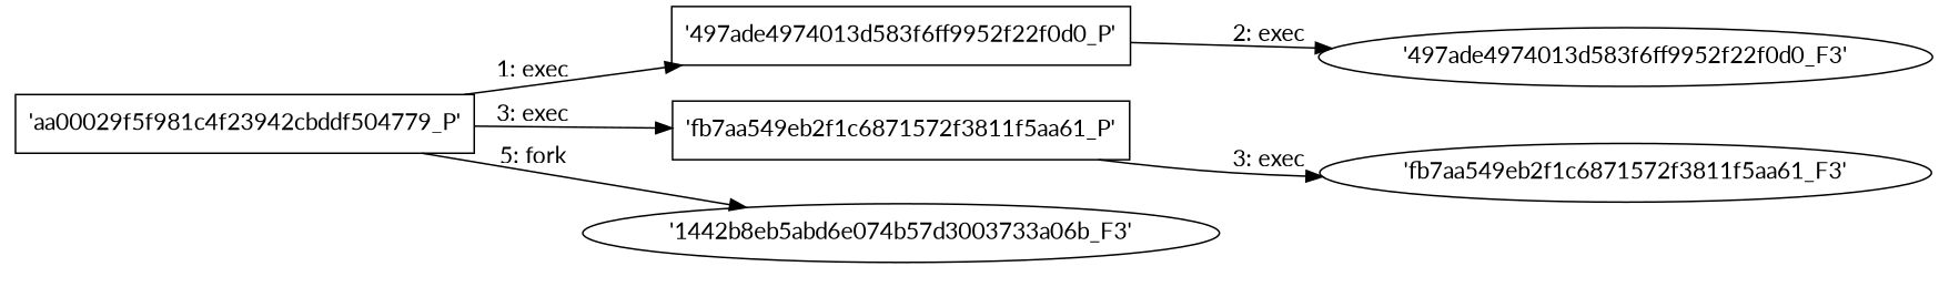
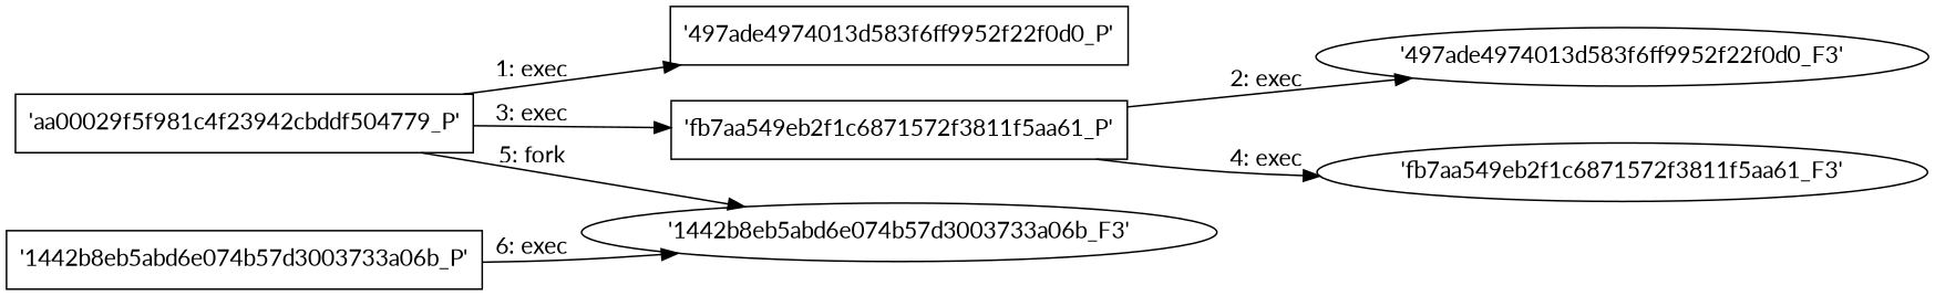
  digraph {
    engine=neato
    fixedsize=false
    fontname=Lato
    fontsize=10
    nodesep=0.3
    rankdir=LR
    ranksep=0
    splines=true
    node [fontname=Lato node_type=Process shape=box]
    edge [fontname=Lato]
    "'aa00029f5f981c4f23942cbddf504779_P'"
    "'497ade4974013d583f6ff9952f22f0d0_P'"
    "'fb7aa549eb2f1c6871572f3811f5aa61_P'"
    "'1442b8eb5abd6e074b57d3003733a06b_F3'" [node_type=File shape=ellipse]
    "'497ade4974013d583f6ff9952f22f0d0_F3'" [node_type=File shape=ellipse]
    "'fb7aa549eb2f1c6871572f3811f5aa61_F3'" [node_type=File shape=ellipse]
+   "'1442b8eb5abd6e074b57d3003733a06b_P'"
    "'aa00029f5f981c4f23942cbddf504779_P'" -> "'497ade4974013d583f6ff9952f22f0d0_P'" [label="1: exec"]
    "'aa00029f5f981c4f23942cbddf504779_P'" -> "'fb7aa549eb2f1c6871572f3811f5aa61_P'" [label="3: exec"]
    "'aa00029f5f981c4f23942cbddf504779_P'" -> "'1442b8eb5abd6e074b57d3003733a06b_F3'" [label="5: fork"]
-   "'497ade4974013d583f6ff9952f22f0d0_P'" -> "'497ade4974013d583f6ff9952f22f0d0_F3'" [label="2: exec"]
-   "'fb7aa549eb2f1c6871572f3811f5aa61_P'" -> "'fb7aa549eb2f1c6871572f3811f5aa61_F3'" [label="3: exec"]
+   "'fb7aa549eb2f1c6871572f3811f5aa61_P'" -> "'497ade4974013d583f6ff9952f22f0d0_F3'" [label="2: exec"]
+   "'fb7aa549eb2f1c6871572f3811f5aa61_P'" -> "'fb7aa549eb2f1c6871572f3811f5aa61_F3'" [label="4: exec"]
+   "'1442b8eb5abd6e074b57d3003733a06b_P'" -> "'1442b8eb5abd6e074b57d3003733a06b_F3'" [label="6: exec"]
  }
